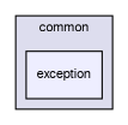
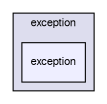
  digraph {
    compound=true
    n1 [fillcolor="#eeeeff" fontname=FreeSans fontsize=10 label=exception pencolor=black shape=box style=filled]
    subgraph cluster_1 {
      bgcolor="#ddddee"
      fontname=FreeSans
      fontsize=10
-     label=common
+     label=exception
      pencolor=black
      n1
    }
  }
